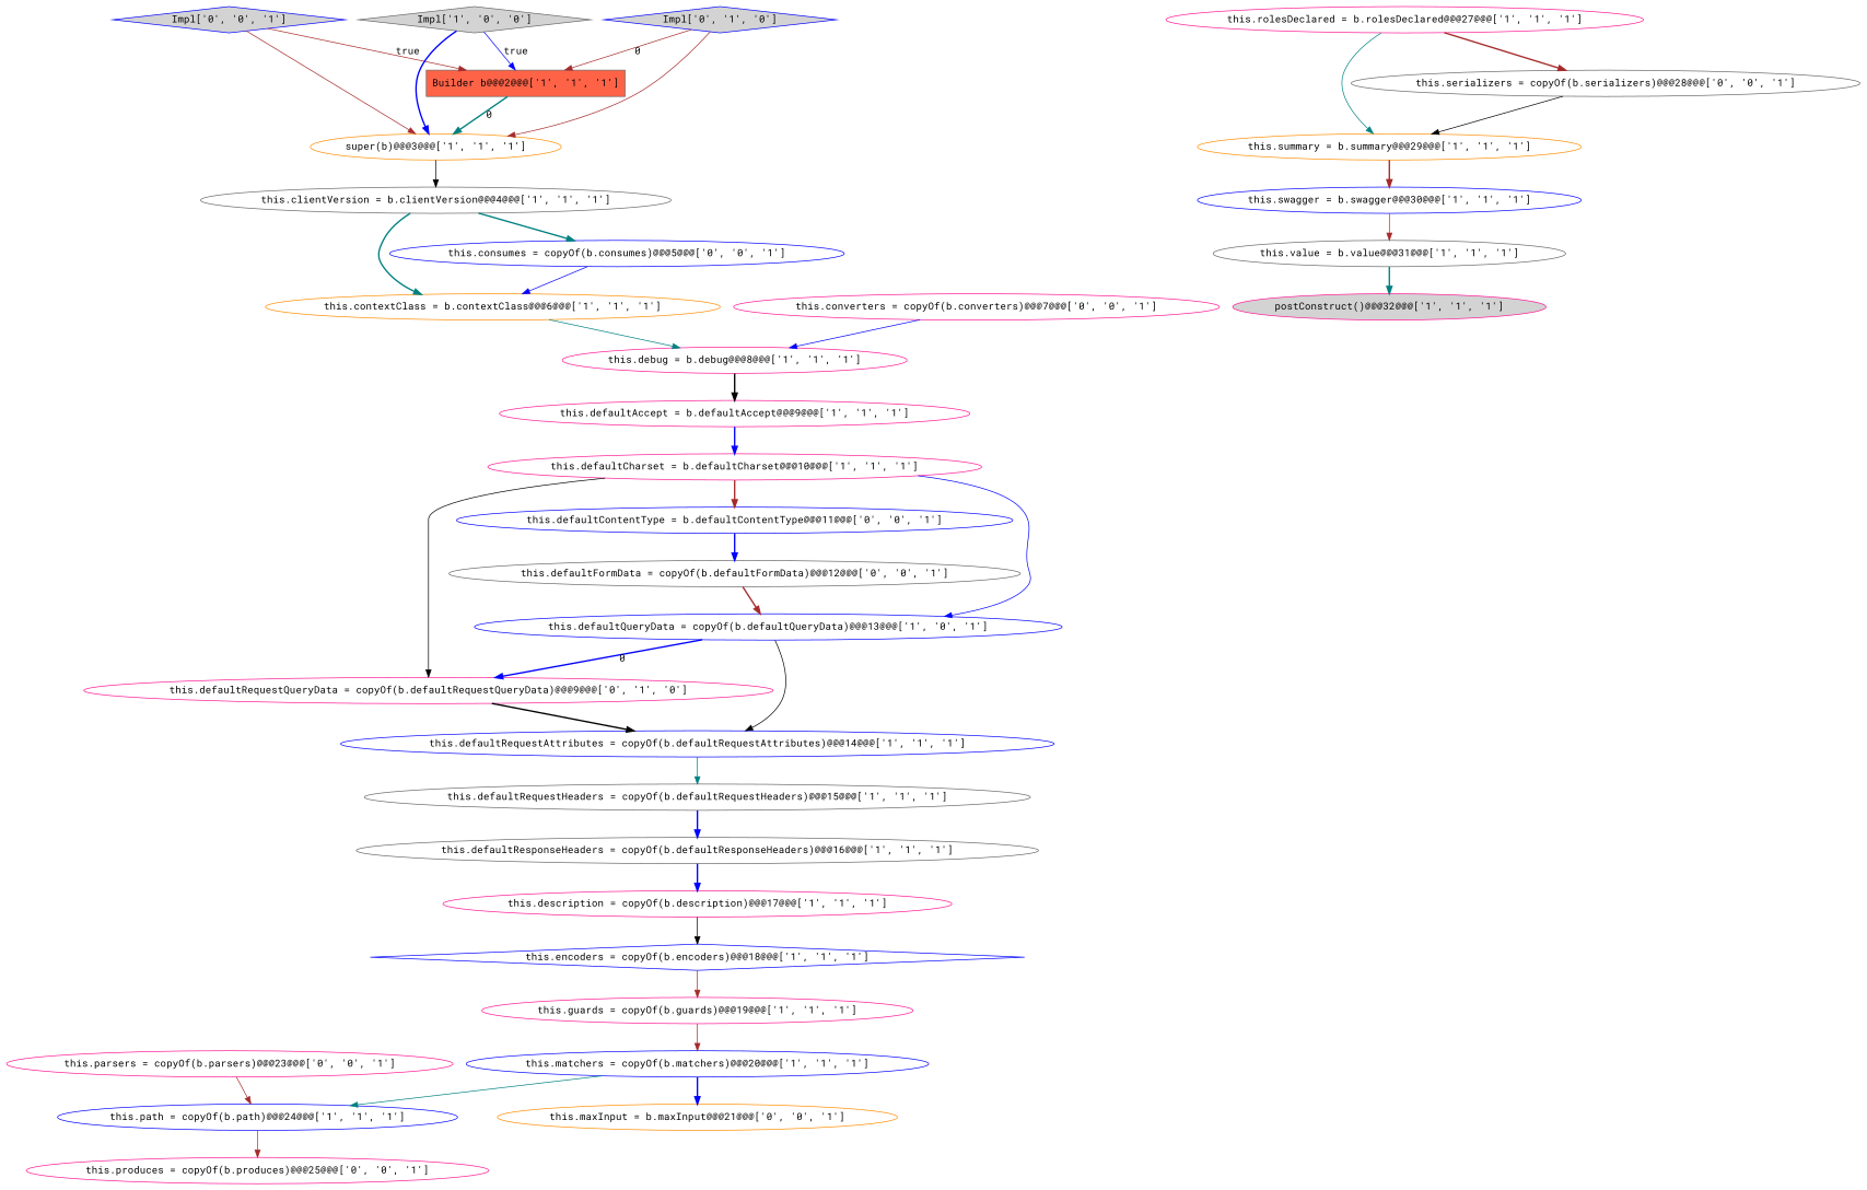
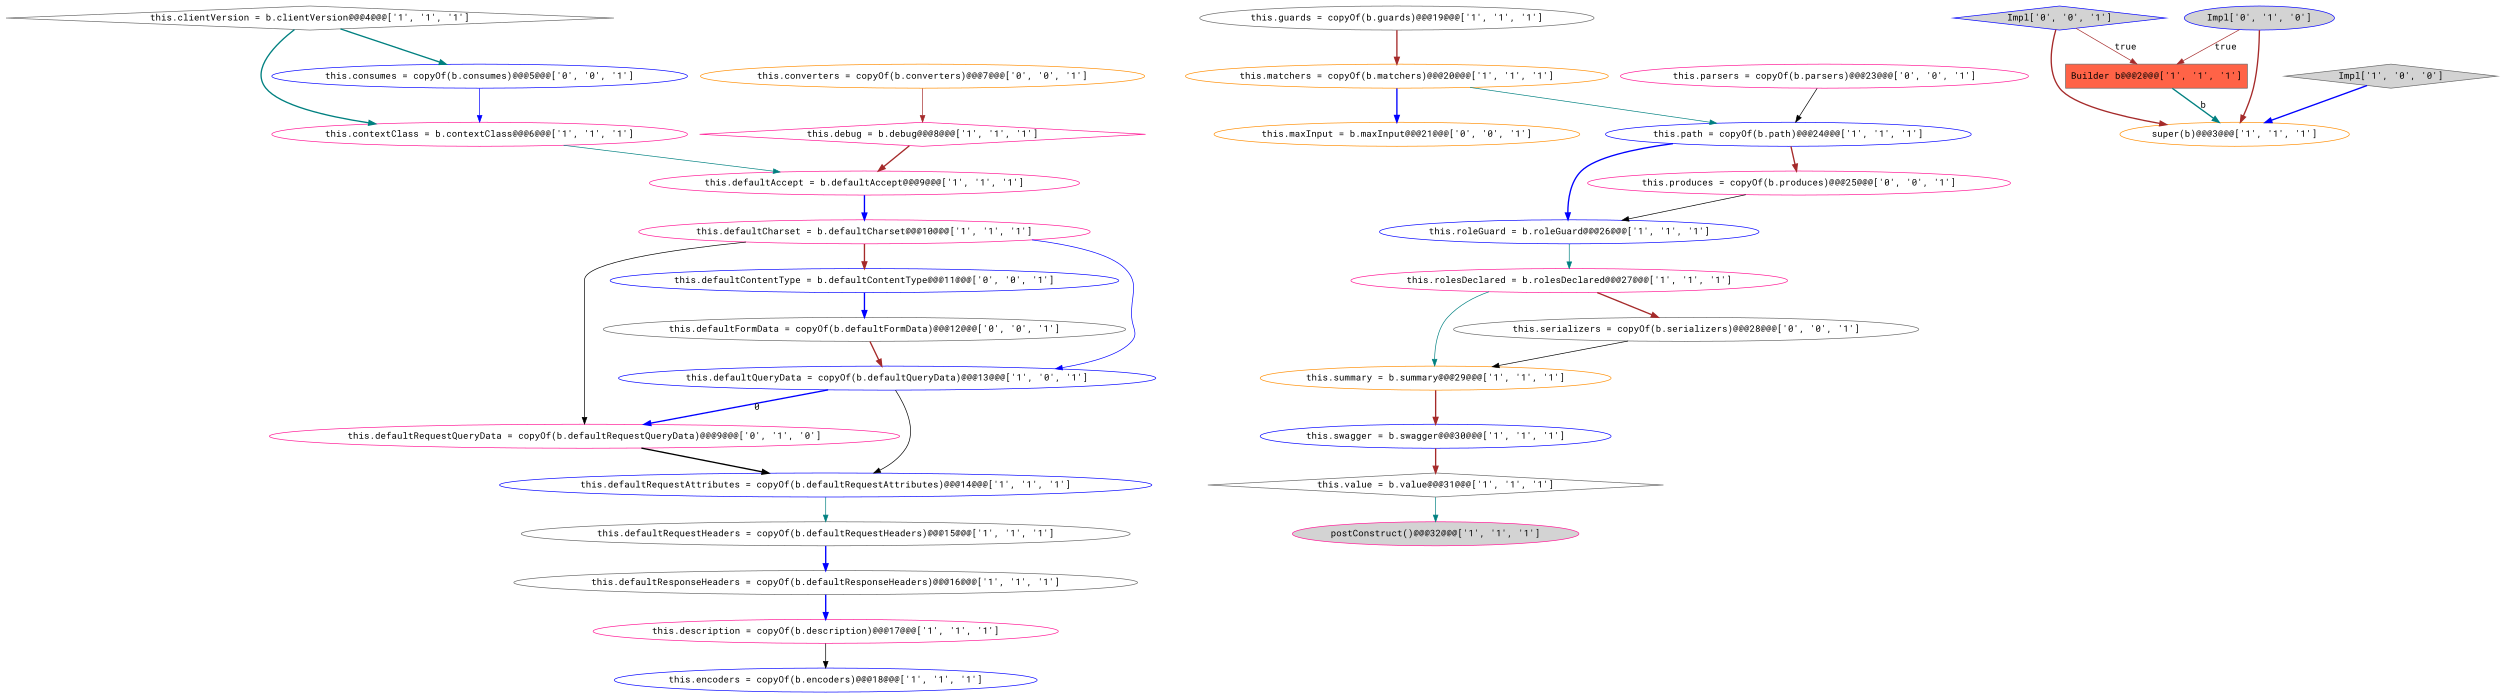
  digraph {
    fontname="Roboto Mono"
    node [color=blue fillcolor=white fontname="Roboto Mono" shape=ellipse style=filled]
    edge [color=brown fontname="Roboto Mono" style=solid]
    n1 [color=deeppink label="this.defaultCharset = b.defaultCharset@@@10@@@['1', '1', '1']"]
    n2 [color=deeppink label="this.defaultRequestQueryData = copyOf(b.defaultRequestQueryData)@@@9@@@['0', '1', '0']"]
    n3 [label="this.defaultContentType = b.defaultContentType@@@11@@@['0', '0', '1']"]
    n4 [label="this.defaultQueryData = copyOf(b.defaultQueryData)@@@13@@@['1', '0', '1']"]
    n5 [label="this.defaultRequestAttributes = copyOf(b.defaultRequestAttributes)@@@14@@@['1', '1', '1']"]
    n6 [color=gray40 label="this.defaultFormData = copyOf(b.defaultFormData)@@@12@@@['0', '0', '1']"]
-   n7 [label="this.encoders = copyOf(b.encoders)@@@18@@@['1', '1', '1']" shape=diamond]
-   n8 [color=deeppink label="this.guards = copyOf(b.guards)@@@19@@@['1', '1', '1']"]
-   n9 [label="this.matchers = copyOf(b.matchers)@@@20@@@['1', '1', '1']"]
+   n7 [label="this.encoders = copyOf(b.encoders)@@@18@@@['1', '1', '1']"]
+   n8 [color=gray40 label="this.guards = copyOf(b.guards)@@@19@@@['1', '1', '1']"]
+   n9 [color=darkorange label="this.matchers = copyOf(b.matchers)@@@20@@@['1', '1', '1']"]
    n10 [color=darkorange label="super(b)@@@3@@@['1', '1', '1']"]
-   n11 [color=gray40 label="this.clientVersion = b.clientVersion@@@4@@@['1', '1', '1']"]
-   n12 [color=darkorange label="this.contextClass = b.contextClass@@@6@@@['1', '1', '1']"]
+   n11 [color=gray40 label="this.clientVersion = b.clientVersion@@@4@@@['1', '1', '1']" shape=diamond]
+   n12 [color=deeppink label="this.contextClass = b.contextClass@@@6@@@['1', '1', '1']"]
    n13 [label="this.consumes = copyOf(b.consumes)@@@5@@@['0', '0', '1']"]
    n14 [color=gray40 label="this.defaultRequestHeaders = copyOf(b.defaultRequestHeaders)@@@15@@@['1', '1', '1']"]
    n15 [color=gray40 label="this.defaultResponseHeaders = copyOf(b.defaultResponseHeaders)@@@16@@@['1', '1', '1']"]
    n16 [color=deeppink label="this.description = copyOf(b.description)@@@17@@@['1', '1', '1']"]
    n17 [color=gray40 fillcolor=tomato label="Builder b@@@2@@@['1', '1', '1']" shape=box]
    n18 [label="this.path = copyOf(b.path)@@@24@@@['1', '1', '1']"]
    n19 [color=darkorange label="this.maxInput = b.maxInput@@@21@@@['0', '0', '1']"]
+   n20 [label="this.roleGuard = b.roleGuard@@@26@@@['1', '1', '1']"]
    n21 [color=deeppink label="this.produces = copyOf(b.produces)@@@25@@@['0', '0', '1']"]
    n22 [color=deeppink label="this.parsers = copyOf(b.parsers)@@@23@@@['0', '0', '1']"]
    n23 [fillcolor=lightgray label="Impl['0', '0', '1']" shape=diamond]
-   n24 [color=deeppink label="this.debug = b.debug@@@8@@@['1', '1', '1']"]
+   n24 [color=deeppink label="this.debug = b.debug@@@8@@@['1', '1', '1']" shape=diamond]
    n25 [color=deeppink label="this.defaultAccept = b.defaultAccept@@@9@@@['1', '1', '1']"]
    n26 [color=gray40 fillcolor=lightgray label="Impl['1', '0', '0']" shape=diamond]
-   n27 [color=deeppink label="this.converters = copyOf(b.converters)@@@7@@@['0', '0', '1']"]
+   n27 [color=darkorange label="this.converters = copyOf(b.converters)@@@7@@@['0', '0', '1']"]
    n28 [color=deeppink label="this.rolesDeclared = b.rolesDeclared@@@27@@@['1', '1', '1']"]
    n29 [color=darkorange label="this.summary = b.summary@@@29@@@['1', '1', '1']"]
    n30 [color=gray40 label="this.serializers = copyOf(b.serializers)@@@28@@@['0', '0', '1']"]
    n31 [label="this.swagger = b.swagger@@@30@@@['1', '1', '1']"]
    n32 [color=deeppink fillcolor=lightgray label="postConstruct()@@@32@@@['1', '1', '1']"]
-   n33 [color=gray40 label="this.value = b.value@@@31@@@['1', '1', '1']"]
-   n34 [fillcolor=lightgray label="Impl['0', '1', '0']" shape=diamond]
+   n33 [color=gray40 label="this.value = b.value@@@31@@@['1', '1', '1']" shape=diamond]
+   n34 [fillcolor=lightgray label="Impl['0', '1', '0']"]
    n1 -> n2 [color=black]
    n1 -> n3 [style=bold]
    n1 -> n4 [color=blue]
    n2 -> n5 [color=black style=bold]
    n3 -> n6 [color=blue style=bold]
    n4 -> n2 [color=blue label=0 style=bold]
    n4 -> n5 [color=black]
    n5 -> n14 [color=teal]
    n6 -> n4 [style=bold]
-   n7 -> n8
-   n8 -> n9
+   n8 -> n9 [style=bold]
    n9 -> n18 [color=teal]
    n9 -> n19 [color=blue style=bold]
-   n10 -> n11 [color=black]
    n11 -> n12 [color=teal style=bold]
    n11 -> n13 [color=teal style=bold]
-   n12 -> n24 [color=teal]
+   n12 -> n25 [color=teal]
    n13 -> n12 [color=blue]
    n14 -> n15 [color=blue style=bold]
    n15 -> n16 [color=blue style=bold]
    n16 -> n7 [color=black]
-   n17 -> n10 [color=teal label=0 style=bold]
-   n18 -> n21
-   n22 -> n18
-   n23 -> n10
+   n17 -> n10 [color=teal label=b style=bold]
+   n18 -> n20 [color=blue style=bold]
+   n18 -> n21 [style=bold]
+   n20 -> n28 [color=teal]
+   n21 -> n20 [color=black]
+   n22 -> n18 [color=black]
+   n23 -> n10 [style=bold]
    n23 -> n17 [label=true]
-   n24 -> n25 [color=black style=bold]
+   n24 -> n25 [style=bold]
    n25 -> n1 [color=blue style=bold]
    n26 -> n10 [color=blue style=bold]
-   n26 -> n17 [color=blue label=true]
-   n27 -> n24 [color=blue]
+   n27 -> n24
    n28 -> n29 [color=teal]
    n28 -> n30 [style=bold]
    n29 -> n31 [style=bold]
    n30 -> n29 [color=black]
-   n31 -> n33
-   n33 -> n32 [color=teal style=bold]
-   n34 -> n10
-   n34 -> n17 [label=0]
+   n31 -> n33 [style=bold]
+   n33 -> n32 [color=teal]
+   n34 -> n10 [style=bold]
+   n34 -> n17 [label=true]
  }
